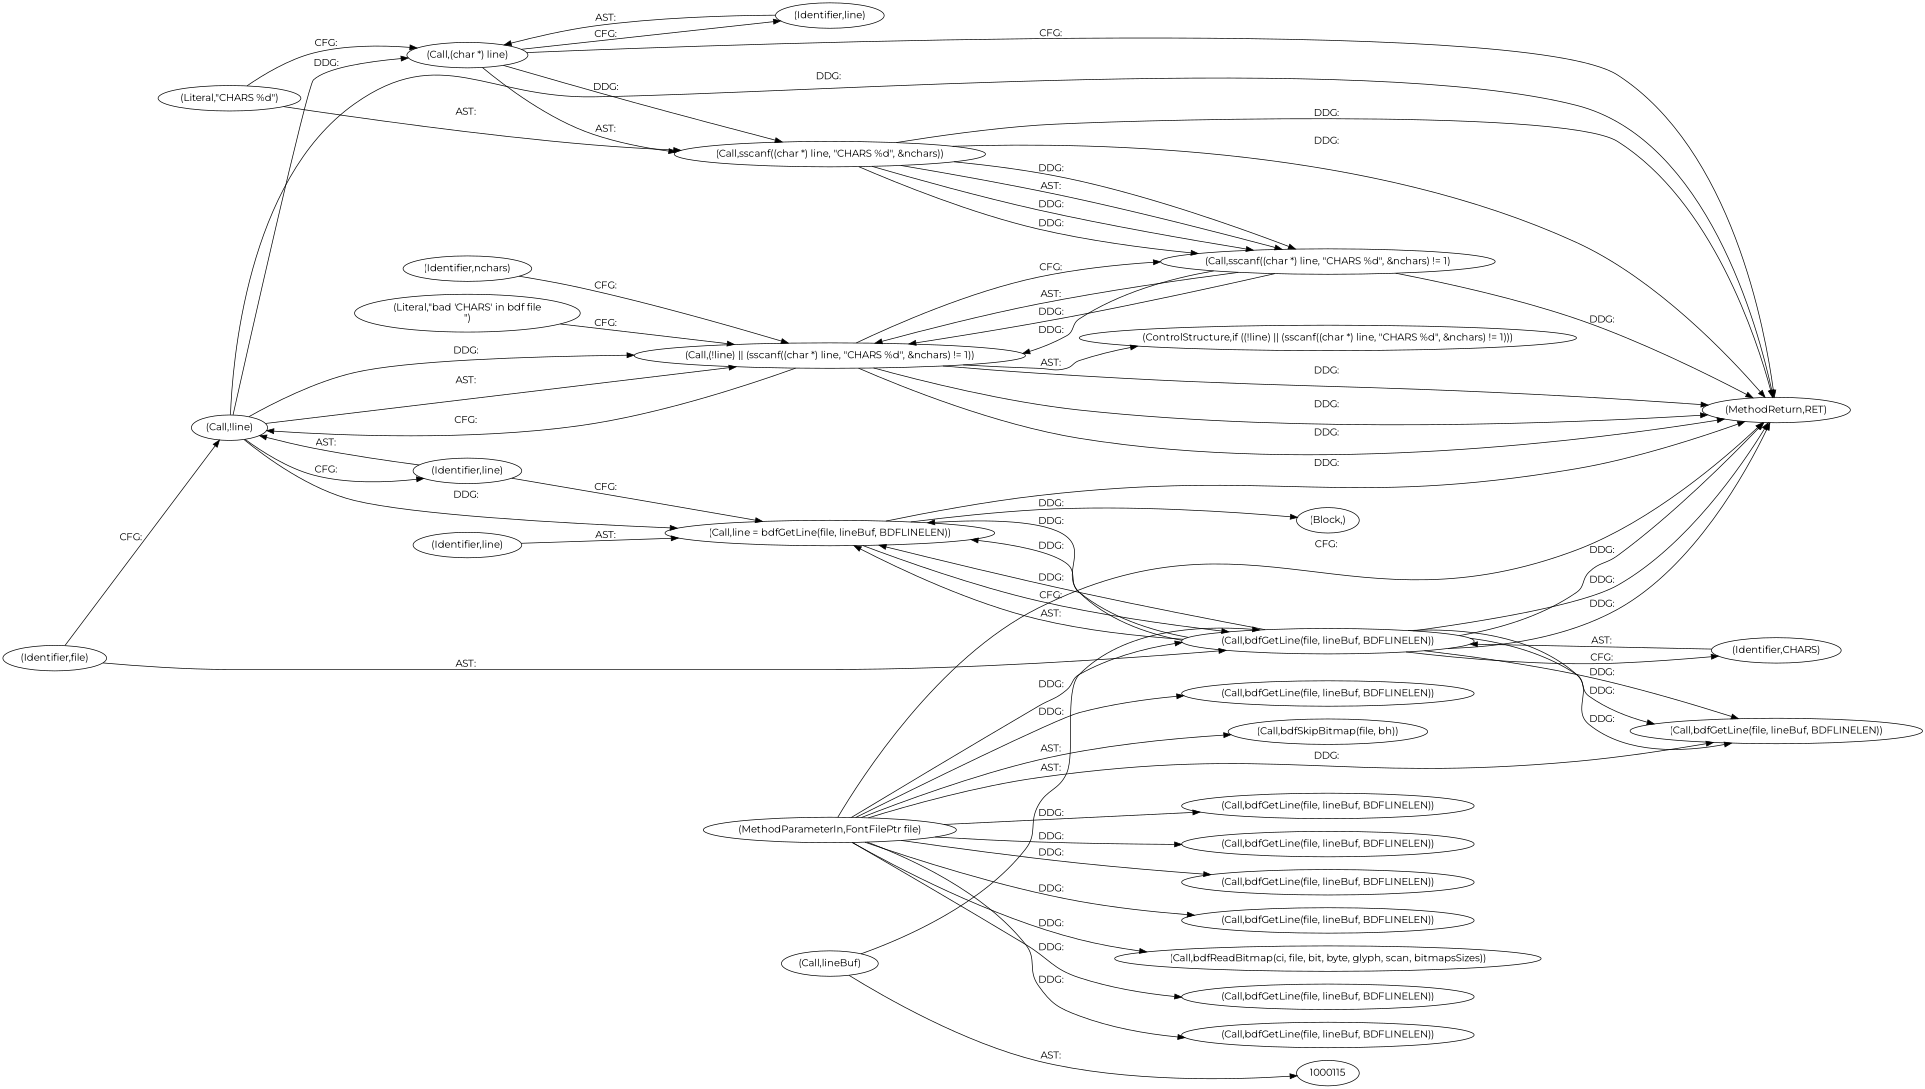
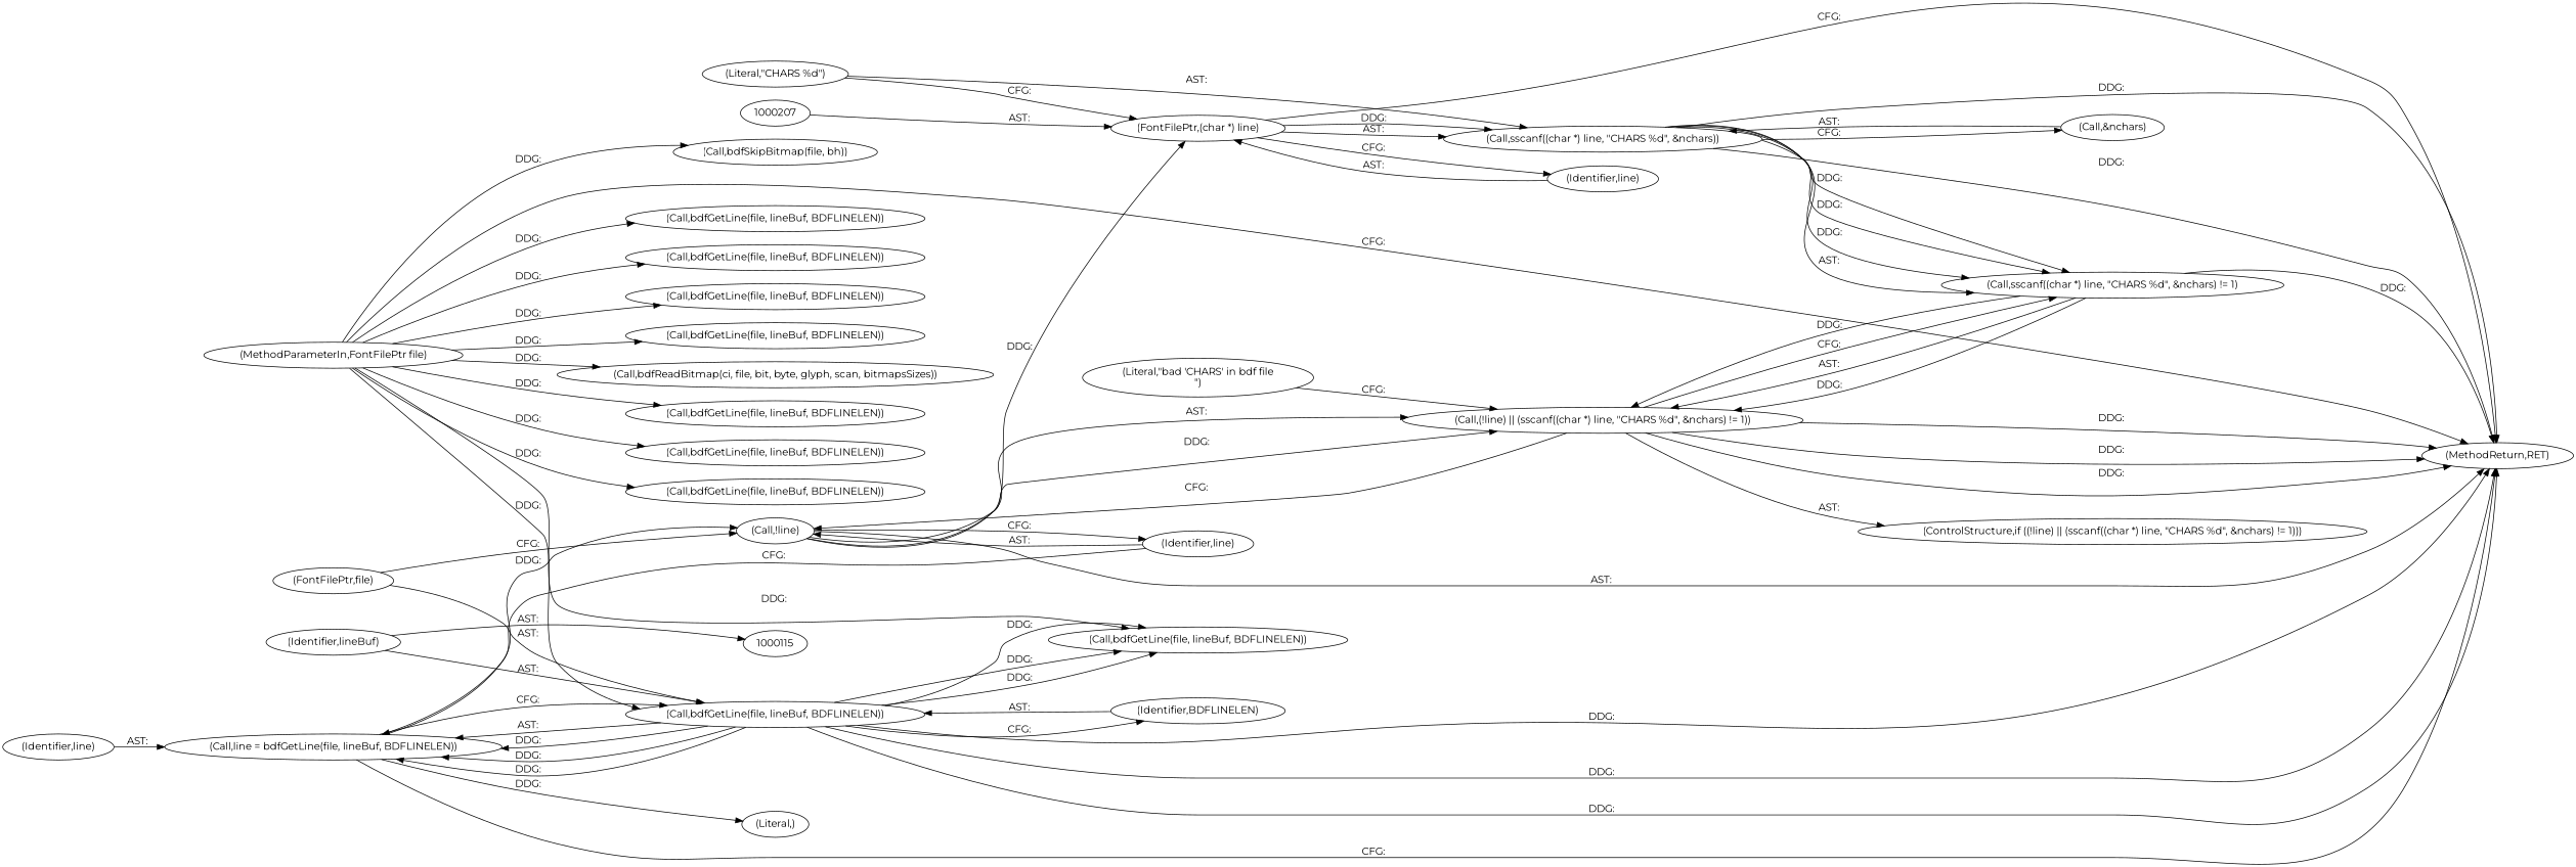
  digraph {
    fontname=Montserrat
    rankdir=LR
    node [fontname=Montserrat]
    edge [fontname=Montserrat]
    n1 [label="(Call,line = bdfGetLine(file, lineBuf, BDFLINELEN))"]
    n2 [label="(Call,bdfGetLine(file, lineBuf, BDFLINELEN))"]
    n3 [label="(Call,!line)"]
    n4 [label="(MethodReturn,RET)"]
-   n5 [label="(Block,)"]
+   n5 [label="(Literal,)"]
    n6 [label="(Call,bdfGetLine(file, lineBuf, BDFLINELEN))"]
-   n7 [label="(Identifier,CHARS)"]
+   n7 [label="(Identifier,BDFLINELEN)"]
    n8 [label="(Call,(!line) || (sscanf((char *) line, \"CHARS %d\", &nchars) != 1))"]
-   n9 [label="(Call,(char *) line)"]
+   n9 [label="(FontFilePtr,(char *) line)"]
    n10 [label="(Identifier,line)"]
    n11 [label="(MethodParameterIn,FontFilePtr file)"]
    n12 [label="(Call,bdfGetLine(file, lineBuf, BDFLINELEN))"]
    n13 [label="(Call,bdfGetLine(file, lineBuf, BDFLINELEN))"]
    n14 [label="(Call,bdfGetLine(file, lineBuf, BDFLINELEN))"]
    n15 [label="(Call,bdfGetLine(file, lineBuf, BDFLINELEN))"]
    n16 [label="(Call,bdfReadBitmap(ci, file, bit, byte, glyph, scan, bitmapsSizes))"]
    n17 [label="(Call,bdfGetLine(file, lineBuf, BDFLINELEN))"]
    n18 [label="(Call,bdfGetLine(file, lineBuf, BDFLINELEN))"]
    n19 [label="(Call,bdfGetLine(file, lineBuf, BDFLINELEN))"]
    n20 [label="(Call,bdfSkipBitmap(file, bh))"]
    n21 [label="(Call,sscanf((char *) line, \"CHARS %d\", &nchars) != 1)"]
    n22 [label="(ControlStructure,if ((!line) || (sscanf((char *) line, \"CHARS %d\", &nchars) != 1)))"]
    n23 [label="(Call,sscanf((char *) line, \"CHARS %d\", &nchars))"]
    n24 [label="(Identifier,line)"]
-   n26 [label="(Call,lineBuf)"]
+   n25 [label="(Call,&nchars)"]
+   n26 [label="(Identifier,lineBuf)"]
    1000115
    n28 [label="(Literal,\"CHARS %d\")"]
-   n29 [label="(Identifier,file)"]
-   n30 [label="(Identifier,nchars)"]
+   n29 [label="(FontFilePtr,file)"]
    n31 [label="(Identifier,line)"]
    n32 [label="(Literal,\"bad 'CHARS' in bdf file\n\")"]
+   1000207
    n1 -> n2 [label="CFG: "]
-   n3 -> n1 [label="DDG: "]
-   n1 -> n4 [label="DDG: "]
+   n1 -> n3 [label="DDG: "]
+   n1 -> n4 [label="CFG: "]
    n1 -> n5 [label="DDG: "]
    n2 -> n1 [label="AST: "]
    n2 -> n1 [label="DDG: "]
    n2 -> n1 [label="DDG: "]
    n2 -> n1 [label="DDG: "]
    n2 -> n4 [label="DDG: "]
    n2 -> n4 [label="DDG: "]
    n2 -> n4 [label="DDG: "]
    n2 -> n6 [label="DDG: "]
    n2 -> n6 [label="DDG: "]
    n2 -> n6 [label="DDG: "]
    n2 -> n7 [label="CFG: "]
-   n3 -> n4 [label="DDG: "]
+   n3 -> n4 [label="AST: "]
    n3 -> n8 [label="AST: "]
    n3 -> n8 [label="DDG: "]
    n3 -> n9 [label="DDG: "]
    n3 -> n10 [label="CFG: "]
    n7 -> n2 [label="AST: "]
    n8 -> n3 [label="CFG: "]
    n8 -> n4 [label="DDG: "]
    n8 -> n4 [label="DDG: "]
    n8 -> n4 [label="DDG: "]
    n8 -> n21 [label="CFG: "]
    n8 -> n22 [label="AST: "]
    n9 -> n4 [label="CFG: "]
    n9 -> n23 [label="AST: "]
    n9 -> n23 [label="DDG: "]
    n9 -> n24 [label="CFG: "]
    n10 -> n1 [label="CFG: "]
    n10 -> n3 [label="AST: "]
    n11 -> n2 [label="DDG: "]
    n11 -> n4 [label="CFG: "]
    n11 -> n6 [label="DDG: "]
    n11 -> n12 [label="DDG: "]
    n11 -> n13 [label="DDG: "]
    n11 -> n14 [label="DDG: "]
    n11 -> n15 [label="DDG: "]
    n11 -> n16 [label="DDG: "]
    n11 -> n17 [label="DDG: "]
    n11 -> n18 [label="DDG: "]
    n11 -> n19 [label="DDG: "]
-   n11 -> n20 [label="AST: "]
+   n11 -> n20 [label="DDG: "]
    n21 -> n4 [label="DDG: "]
    n21 -> n8 [label="AST: "]
    n21 -> n8 [label="DDG: "]
    n21 -> n8 [label="DDG: "]
    n23 -> n4 [label="DDG: "]
    n23 -> n4 [label="DDG: "]
    n23 -> n21 [label="AST: "]
    n23 -> n21 [label="DDG: "]
    n23 -> n21 [label="DDG: "]
    n23 -> n21 [label="DDG: "]
+   n23 -> n25 [label="CFG: "]
    n24 -> n9 [label="AST: "]
+   n25 -> n23 [label="AST: "]
    n26 -> n2 [label="AST: "]
    n26 -> 1000115 [label="AST: "]
    n28 -> n9 [label="CFG: "]
    n28 -> n23 [label="AST: "]
    n29 -> n2 [label="AST: "]
    n29 -> n3 [label="CFG: "]
-   n30 -> n8 [label="CFG: "]
    n31 -> n1 [label="AST: "]
    n32 -> n8 [label="CFG: "]
+   1000207 -> n9 [label="AST: "]
  }
